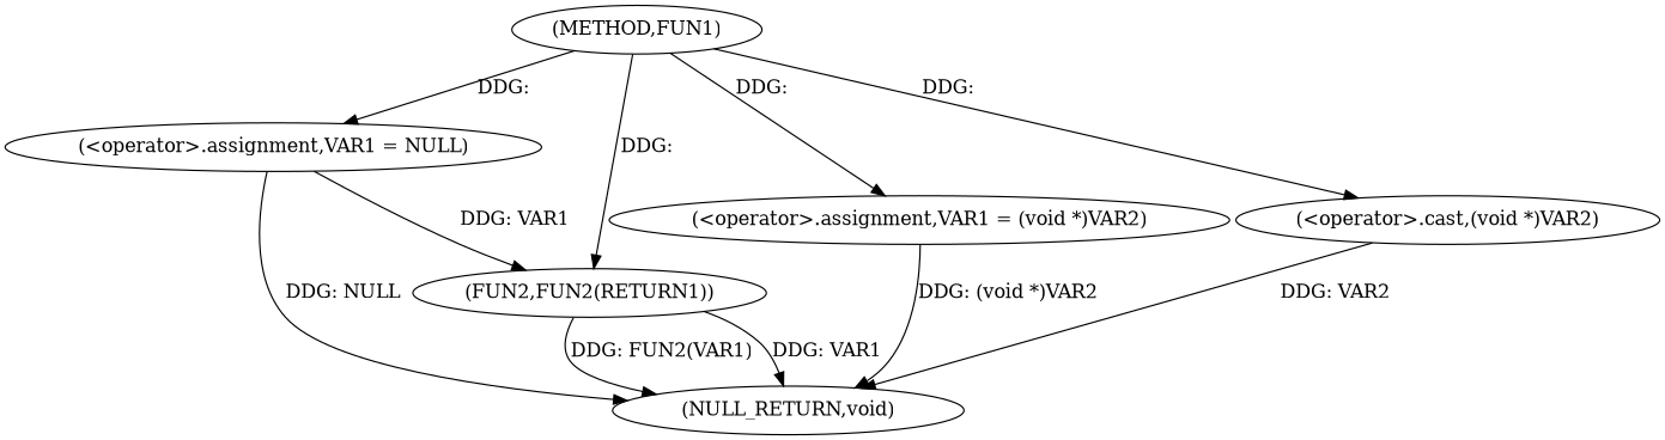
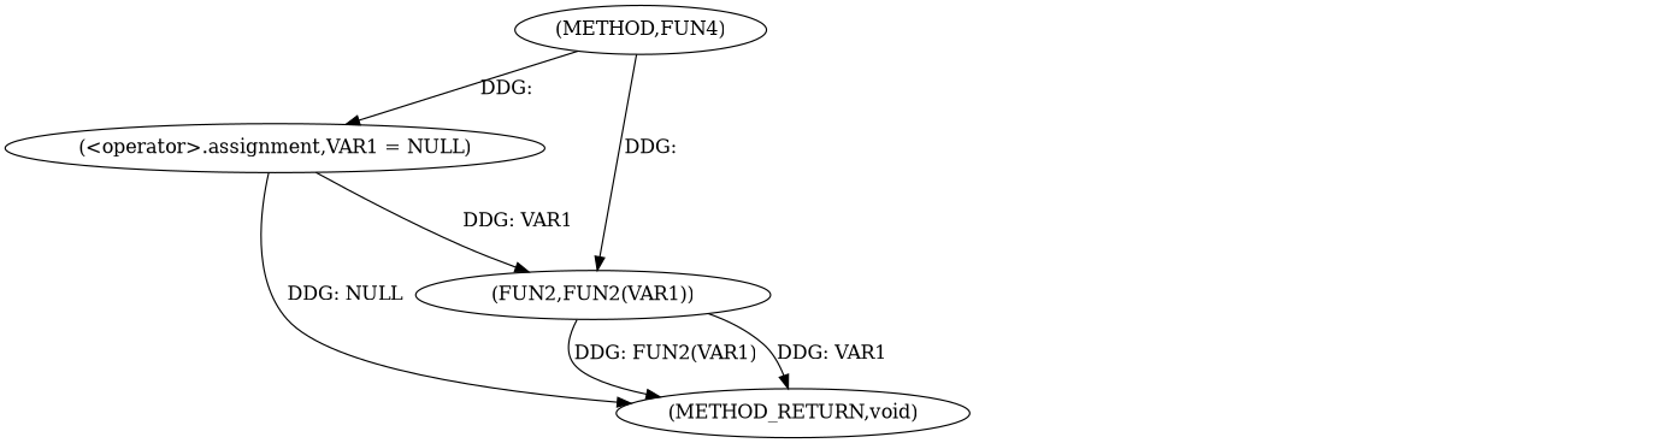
  digraph {
-   n1 [label="(METHOD,FUN1)"]
+   n1 [label="(METHOD,FUN4)"]
    n2 [label="(<operator>.assignment,VAR1 = NULL)"]
-   n3 [label="(<operator>.assignment,VAR1 = (void *)VAR2)"]
-   n4 [label="(<operator>.cast,(void *)VAR2)"]
-   n5 [label="(FUN2,FUN2(RETURN1))"]
-   n6 [label="(NULL_RETURN,void)"]
+   n5 [label="(FUN2,FUN2(VAR1))"]
+   n6 [label="(METHOD_RETURN,void)"]
    n1 -> n2 [label="DDG: "]
-   n1 -> n3 [label="DDG: "]
-   n1 -> n4 [label="DDG: "]
    n1 -> n5 [label="DDG: "]
    n2 -> n5 [label="DDG: VAR1"]
    n2 -> n6 [label="DDG: NULL"]
-   n3 -> n6 [label="DDG: (void *)VAR2"]
-   n4 -> n6 [label="DDG: VAR2"]
    n5 -> n6 [label="DDG: VAR1"]
    n5 -> n6 [label="DDG: FUN2(VAR1)"]
  }
